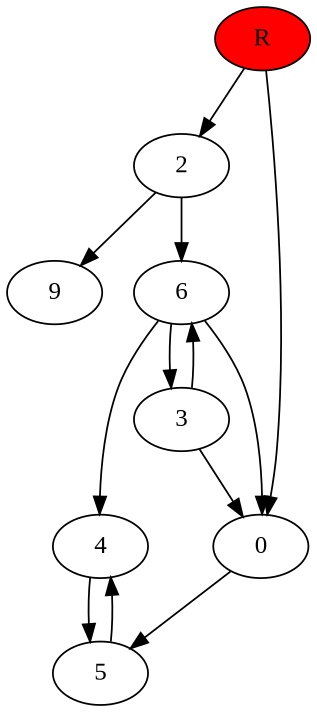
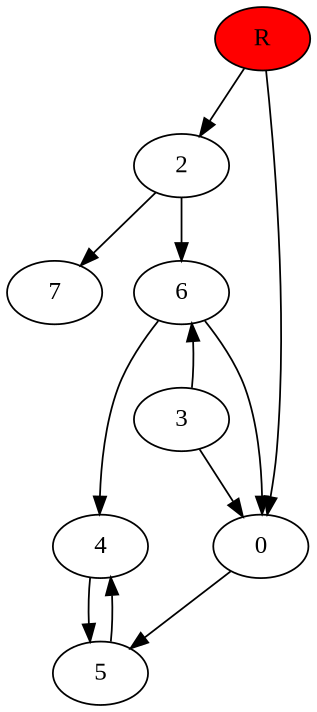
  digraph {
    fontname="Liberation Serif"
    node [fontname="Liberation Serif"]
    edge [fontname="Liberation Serif"]
    2
-   7 [label=9]
+   7
    6
    4
    5
    3
    n7 [label=0]
    R [fillcolor="#ff0000" style=filled]
    2 -> 7
    2 -> 6
    6 -> 4
-   6 -> 3
    6 -> n7
    4 -> 5
    5 -> 4
    3 -> 6
    3 -> n7
    n7 -> 5
    R -> 2
    R -> n7
  }
